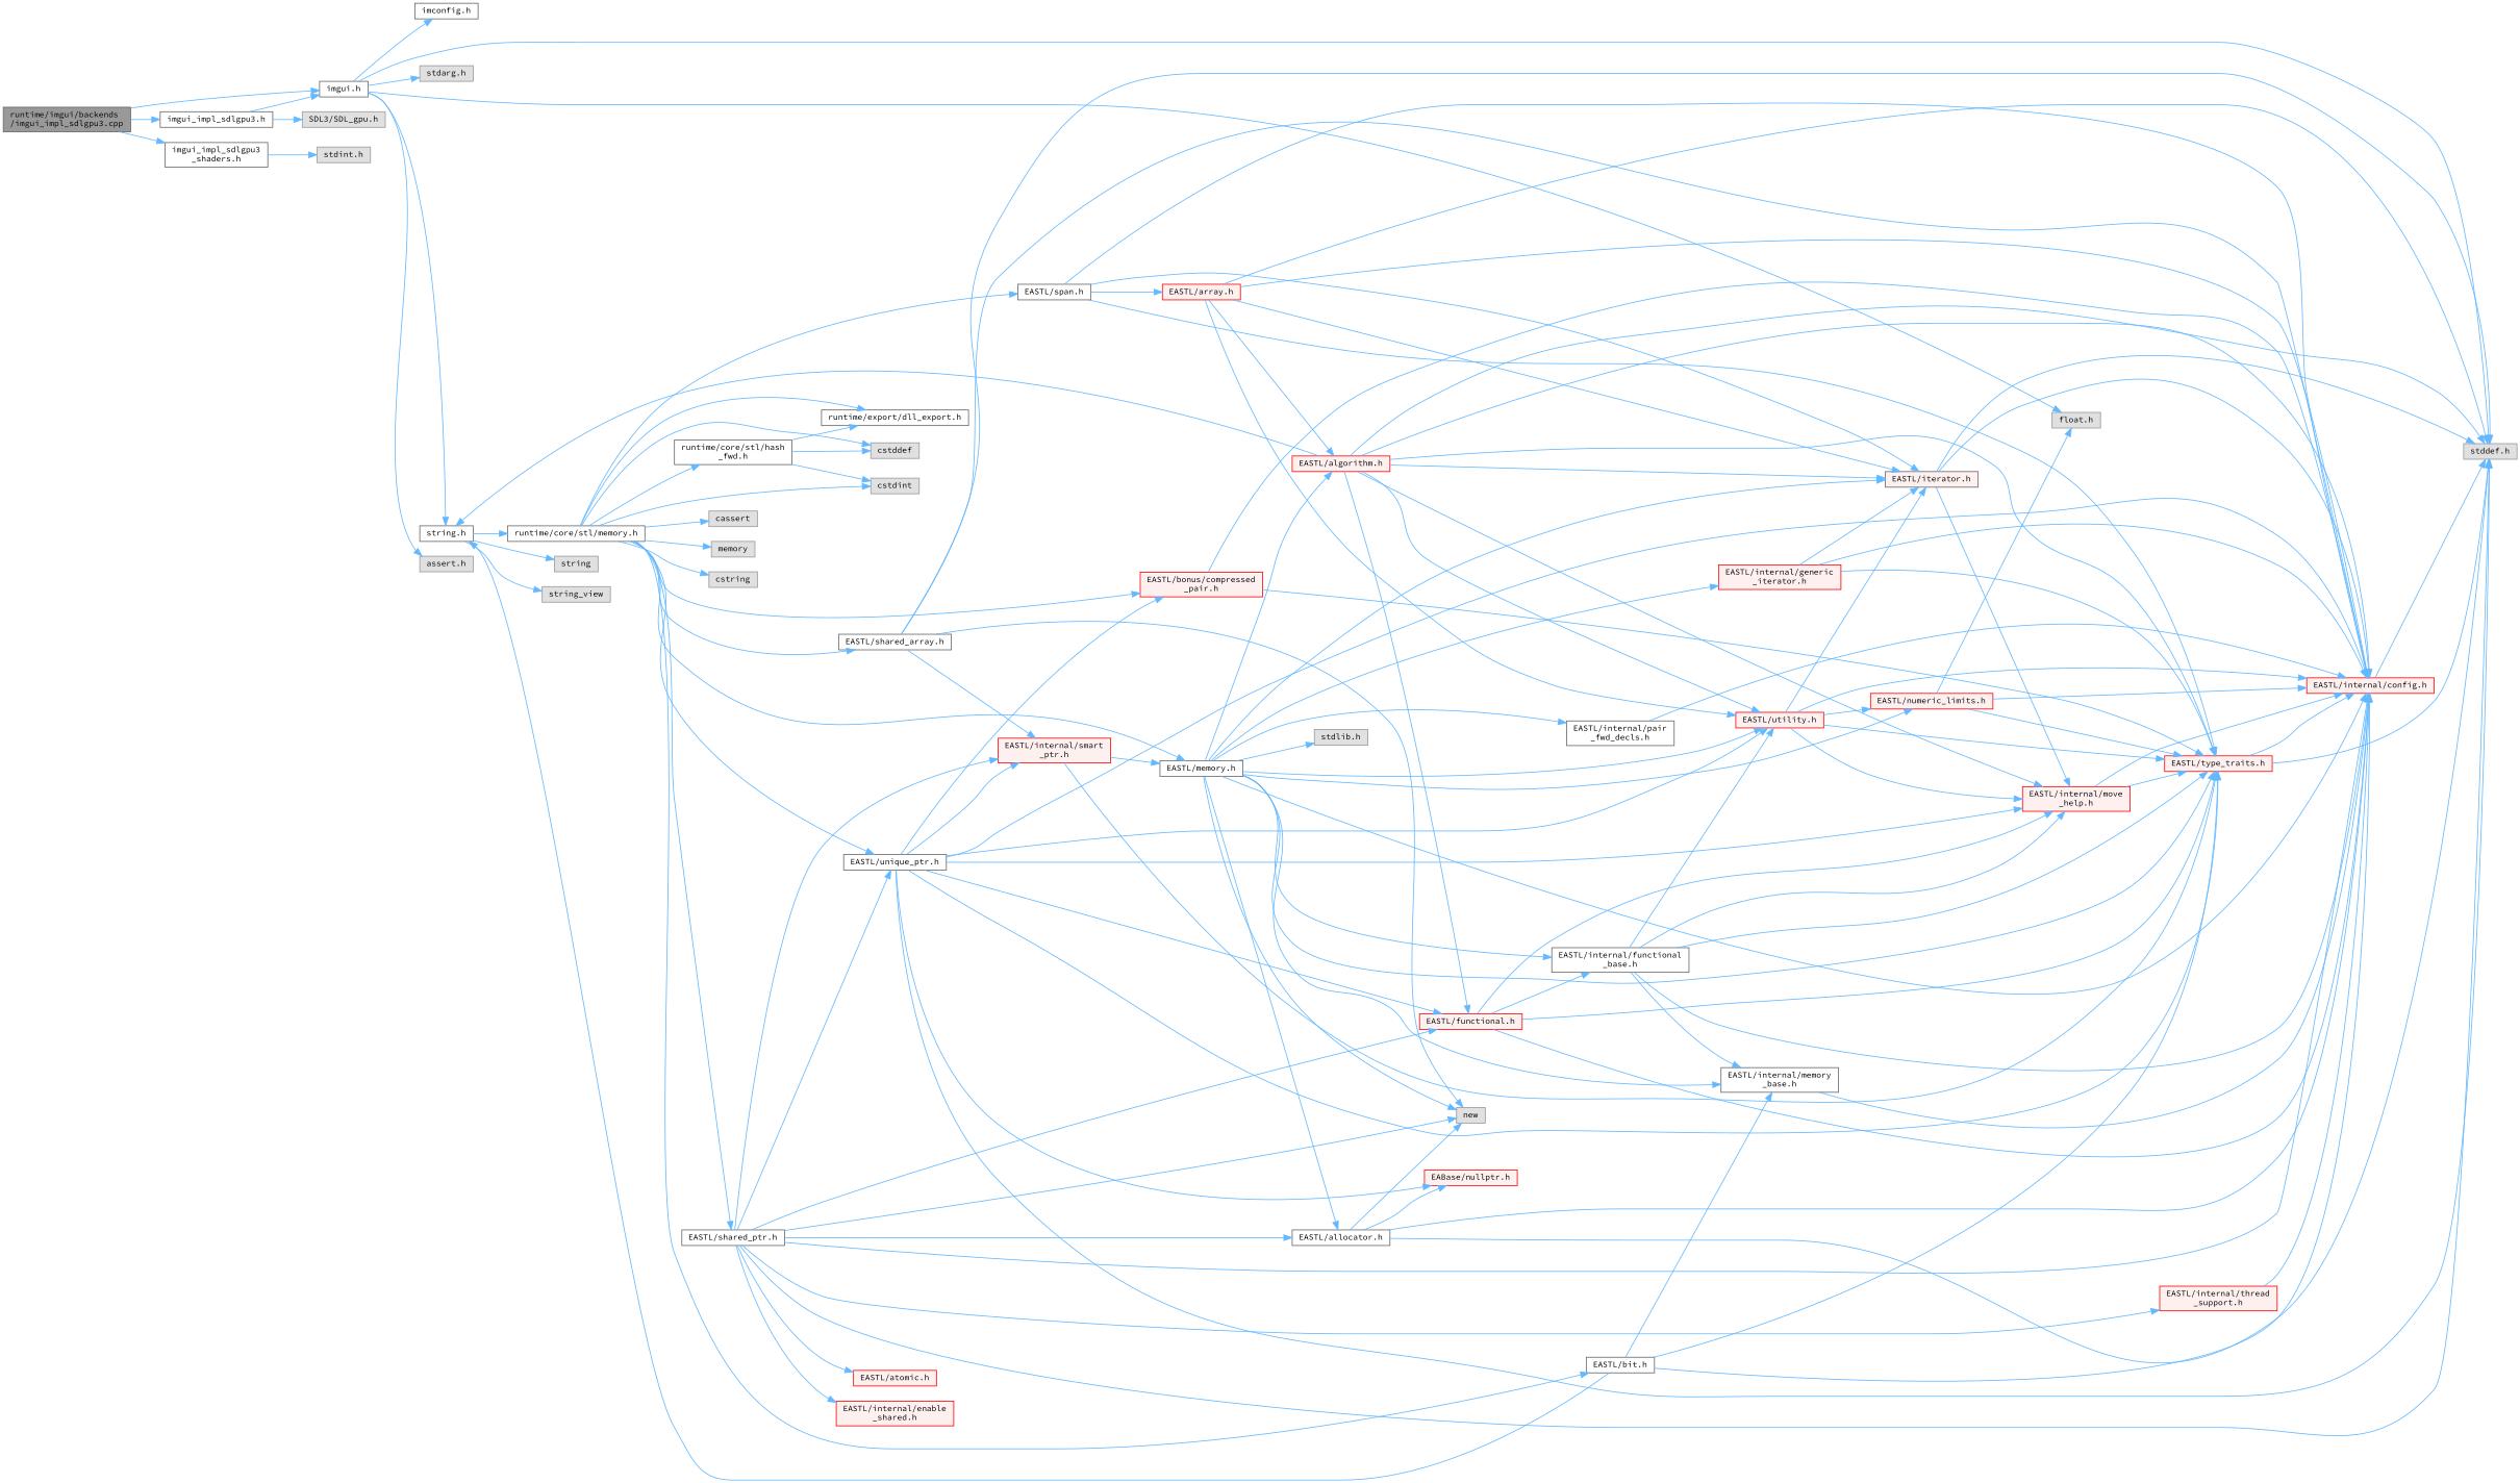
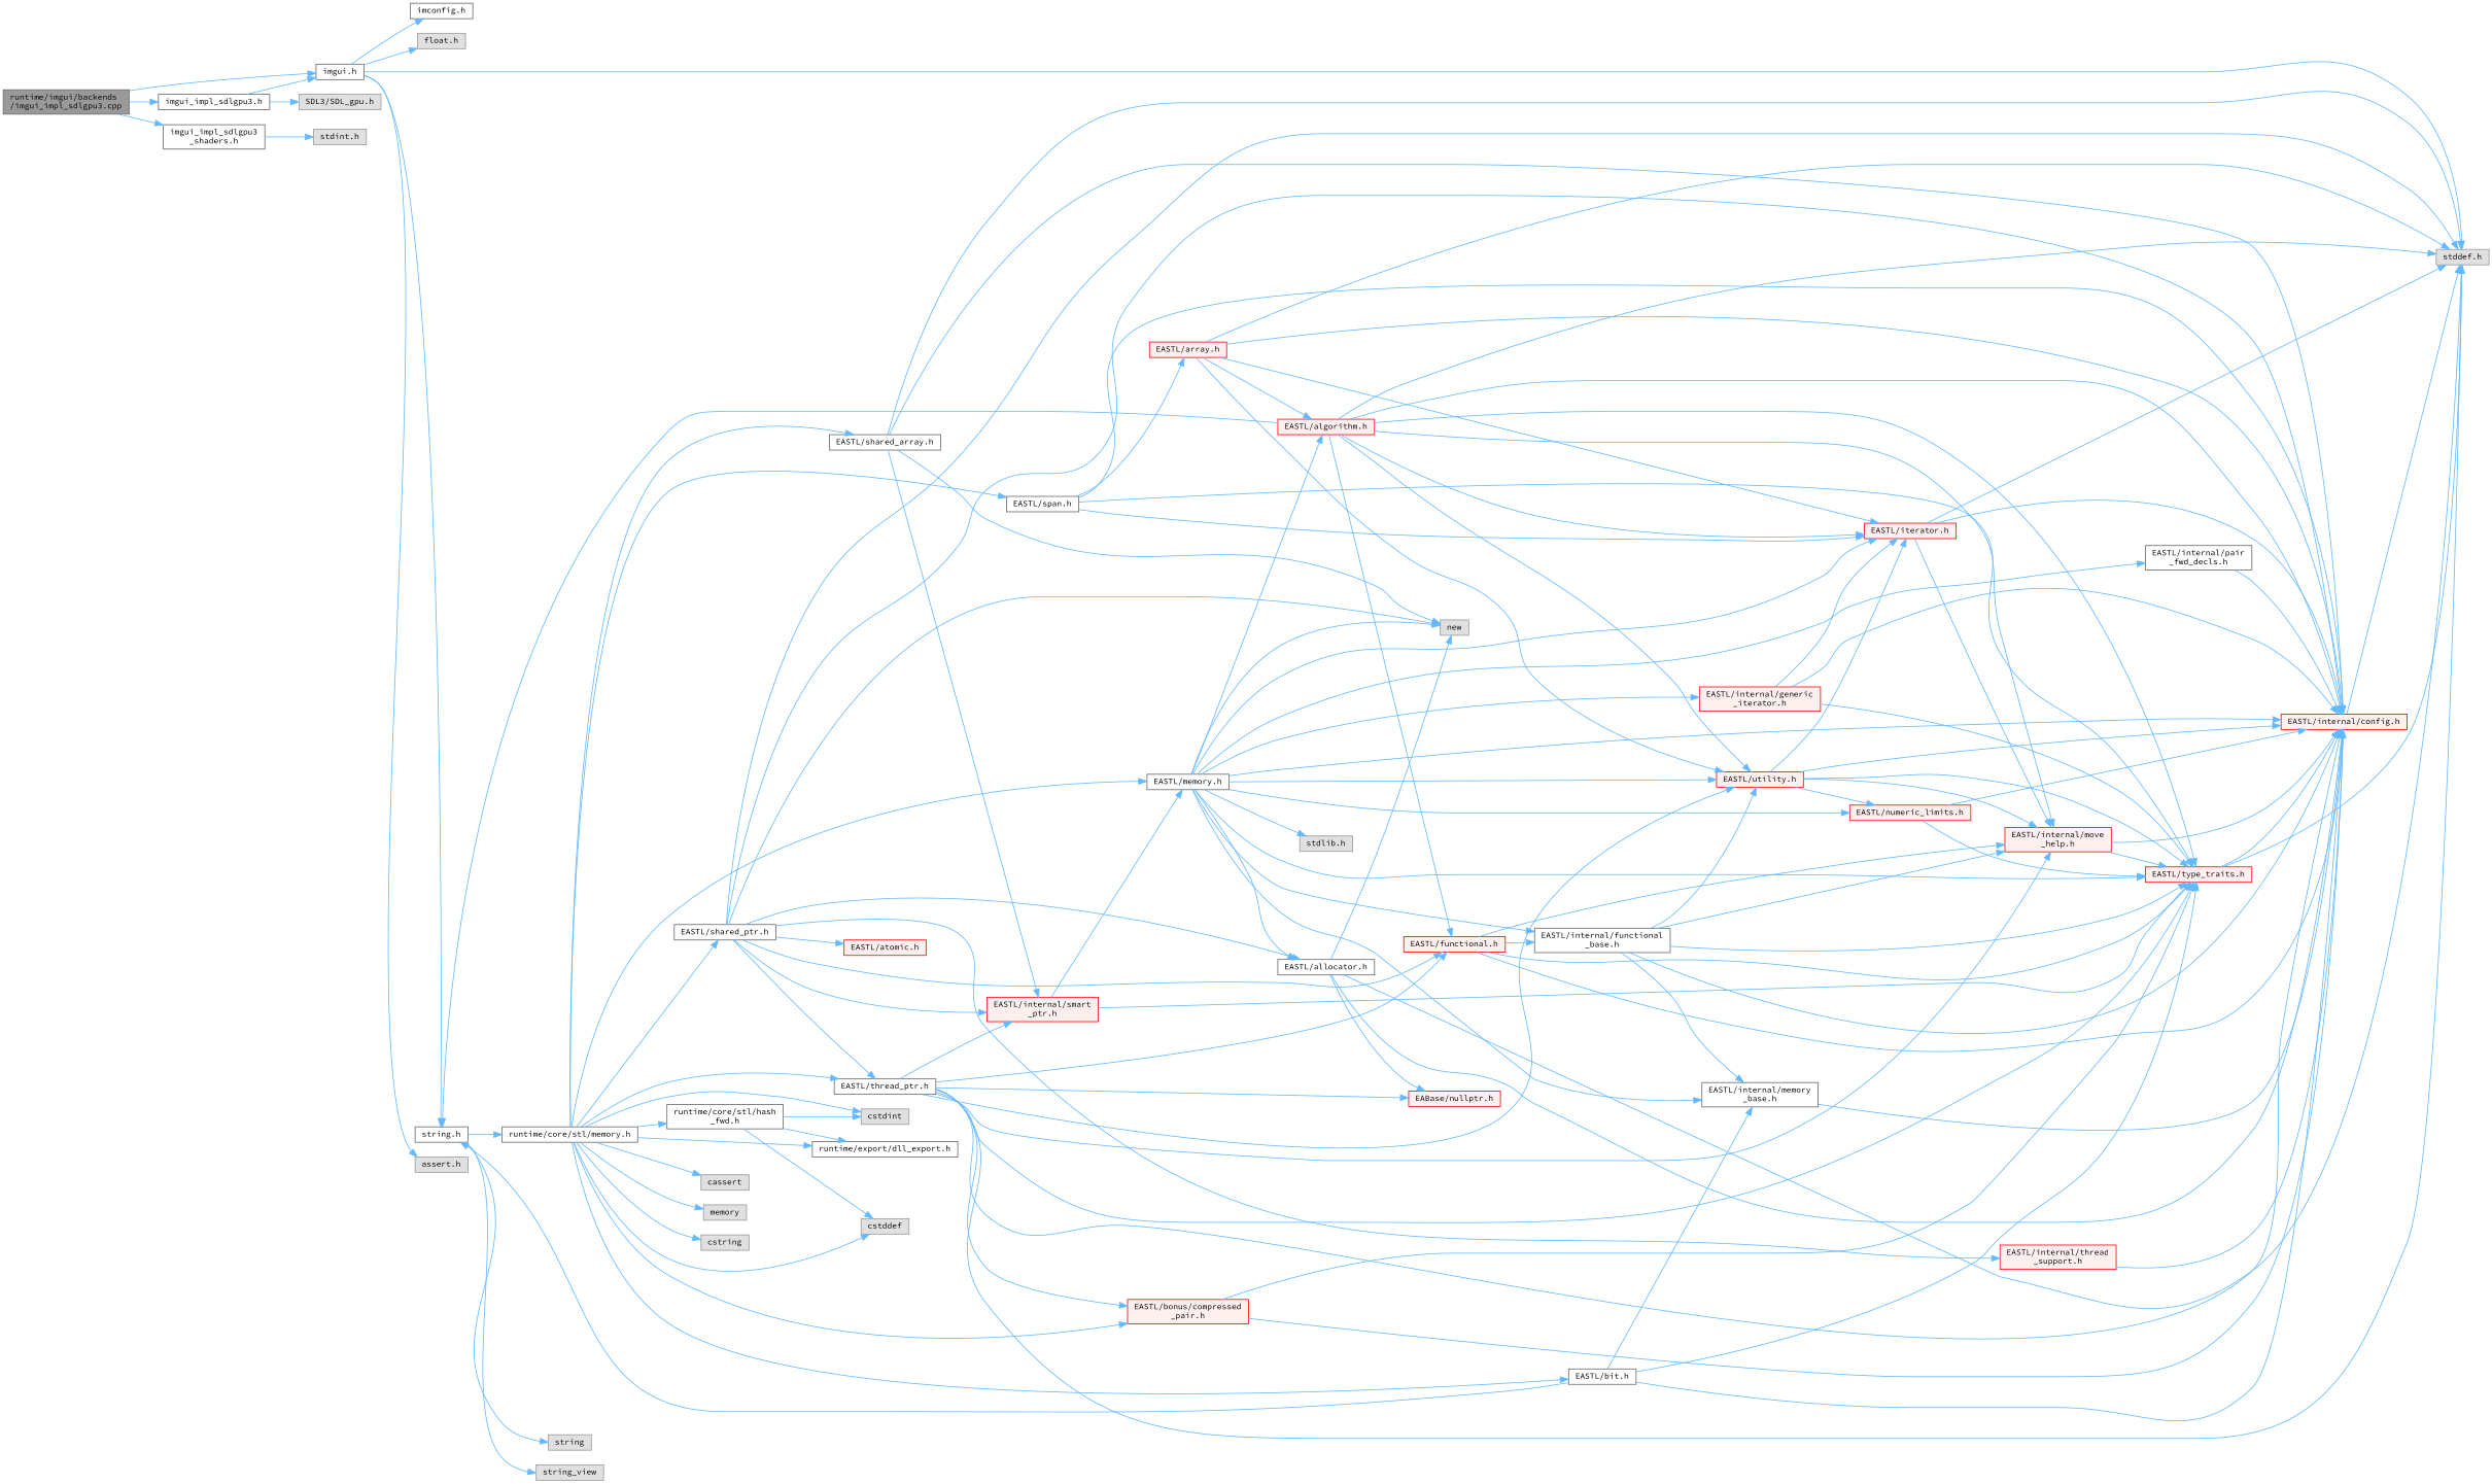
  digraph {
    fontname="Source Code Pro"
    rankdir=LR
    node [color=grey40 fillcolor=white fontname="Source Code Pro" fontsize=10 shape=box style=filled]
    edge [color=steelblue1 fontname="Source Code Pro" fontsize=10 labelfontname=Helvetica labelfontsize=10 style=solid]
    n1 [color=gray40 fillcolor=grey60 fontcolor=black height=0.2 label="runtime/imgui/backends\l/imgui_impl_sdlgpu3.cpp" width=0.4]
    n2 [height=0.2 label="imgui.h" width=0.4]
    n3 [height=0.2 label="imgui_impl_sdlgpu3.h" width=0.4]
    n4 [height=0.2 label="imgui_impl_sdlgpu3\l_shaders.h" width=0.4]
    n5 [height=0.2 label="imconfig.h" width=0.4]
    n6 [color=grey60 fillcolor="#E0E0E0" height=0.2 label="float.h" width=0.4]
-   n7 [color=grey60 fillcolor="#E0E0E0" height=0.2 label="stdarg.h" width=0.4]
    n8 [color=grey60 fillcolor="#E0E0E0" height=0.2 label="stddef.h" width=0.4]
    n9 [height=0.2 label="string.h" width=0.4]
    n10 [color=grey60 fillcolor="#E0E0E0" height=0.2 label="assert.h" width=0.4]
    n11 [color=grey60 fillcolor="#E0E0E0" height=0.2 label="SDL3/SDL_gpu.h" width=0.4]
    n12 [color=grey60 fillcolor="#E0E0E0" height=0.2 label="stdint.h" width=0.4]
    n13 [color=grey60 fillcolor="#E0E0E0" height=0.2 label=string width=0.4]
    n14 [color=grey60 fillcolor="#E0E0E0" height=0.2 label=string_view width=0.4]
    n15 [height=0.2 label="runtime/core/stl/memory.h" width=0.4]
    n16 [color=grey60 fillcolor="#E0E0E0" height=0.2 label=cstddef width=0.4]
    n17 [color=grey60 fillcolor="#E0E0E0" height=0.2 label=cstdint width=0.4]
    n18 [color=grey60 fillcolor="#E0E0E0" height=0.2 label=cassert width=0.4]
    n19 [color=grey60 fillcolor="#E0E0E0" height=0.2 label=memory width=0.4]
    n20 [color=grey60 fillcolor="#E0E0E0" height=0.2 label=cstring width=0.4]
    n21 [height=0.2 label="EASTL/bit.h" width=0.4]
    n22 [height=0.2 label="EASTL/memory.h" width=0.4]
    n23 [height=0.2 label="EASTL/shared_array.h" width=0.4]
-   n24 [height=0.2 label="EASTL/unique_ptr.h" width=0.4]
+   n24 [height=0.2 label="EASTL/thread_ptr.h" width=0.4]
    n25 [color=red fillcolor="#FFF0F0" height=0.2 label="EASTL/bonus/compressed\l_pair.h" width=0.4]
    n26 [height=0.2 label="EASTL/shared_ptr.h" width=0.4]
    n27 [height=0.2 label="EASTL/span.h" width=0.4]
    n28 [height=0.2 label="runtime/export/dll_export.h" width=0.4]
    n29 [height=0.2 label="runtime/core/stl/hash\l_fwd.h" width=0.4]
    n30 [color=red fillcolor="#FFF0F0" height=0.2 label="EASTL/internal/config.h" width=0.4]
    n31 [height=0.2 label="EASTL/internal/memory\l_base.h" width=0.4]
    n32 [color=red fillcolor="#FFF0F0" height=0.2 label="EASTL/type_traits.h" width=0.4]
    n33 [color=red fillcolor="#FFF0F0" height=0.2 label="EASTL/internal/generic\l_iterator.h" width=0.4]
-   n34 [fillcolor="#FFF0F0" height=0.2 label="EASTL/iterator.h" width=0.4]
+   n34 [color=red fillcolor="#FFF0F0" height=0.2 label="EASTL/iterator.h" width=0.4]
    n35 [height=0.2 label="EASTL/internal/pair\l_fwd_decls.h" width=0.4]
    n36 [height=0.2 label="EASTL/internal/functional\l_base.h" width=0.4]
    n37 [color=red fillcolor="#FFF0F0" height=0.2 label="EASTL/algorithm.h" width=0.4]
    n38 [color=red fillcolor="#FFF0F0" height=0.2 label="EASTL/utility.h" width=0.4]
    n39 [color=red fillcolor="#FFF0F0" height=0.2 label="EASTL/numeric_limits.h" width=0.4]
    n40 [height=0.2 label="EASTL/allocator.h" width=0.4]
    n41 [color=grey60 fillcolor="#E0E0E0" height=0.2 label=new width=0.4]
    n42 [color=grey60 fillcolor="#E0E0E0" height=0.2 label="stdlib.h" width=0.4]
    n43 [color=red fillcolor="#FFF0F0" height=0.2 label="EASTL/internal/smart\l_ptr.h" width=0.4]
    n44 [color=red fillcolor="#FFF0F0" height=0.2 label="EASTL/internal/move\l_help.h" width=0.4]
    n45 [color=red fillcolor="#FFF0F0" height=0.2 label="EASTL/functional.h" width=0.4]
    n46 [color=red fillcolor="#FFF0F0" height=0.2 label="EABase/nullptr.h" width=0.4]
    n47 [color=red fillcolor="#FFF0F0" height=0.2 label="EASTL/internal/thread\l_support.h" width=0.4]
    n48 [color=red fillcolor="#FFF0F0" height=0.2 label="EASTL/atomic.h" width=0.4]
-   n49 [color=red fillcolor="#FFF0F0" height=0.2 label="EASTL/internal/enable\l_shared.h" width=0.4]
    n50 [color=red fillcolor="#FFF0F0" height=0.2 label="EASTL/array.h" width=0.4]
    n1 -> n2
    n1 -> n3
    n1 -> n4
    n2 -> n5
    n2 -> n6
-   n2 -> n7
    n2 -> n8
    n2 -> n9
    n2 -> n10
    n3 -> n2
    n3 -> n11
    n4 -> n12
    n9 -> n13
    n9 -> n14
    n9 -> n15
    n15 -> n16
    n15 -> n17
    n15 -> n18
    n15 -> n19
    n15 -> n20
    n15 -> n21
    n15 -> n22
    n15 -> n23
    n15 -> n24
    n15 -> n25
    n15 -> n26
    n15 -> n27
    n15 -> n28
    n15 -> n29
    n21 -> n9
    n21 -> n30
    n21 -> n31
    n21 -> n32
    n22 -> n30
    n22 -> n31
    n22 -> n32
    n22 -> n33
    n22 -> n34
    n22 -> n35
    n22 -> n36
    n22 -> n37
    n22 -> n38
    n22 -> n39
    n22 -> n40
    n22 -> n41
    n22 -> n42
    n23 -> n8
    n23 -> n30
    n23 -> n41
    n23 -> n43
    n24 -> n8
    n24 -> n25
    n24 -> n30
    n24 -> n32
    n24 -> n38
    n24 -> n43
    n24 -> n44
    n24 -> n45
    n24 -> n46
    n25 -> n30
    n25 -> n32
    n26 -> n8
    n26 -> n24
    n26 -> n30
    n26 -> n40
    n26 -> n41
    n26 -> n43
    n26 -> n45
    n26 -> n47
    n26 -> n48
-   n26 -> n49
    n27 -> n30
    n27 -> n32
    n27 -> n34
    n27 -> n50
    n29 -> n16
    n29 -> n17
    n29 -> n28
    n30 -> n8
    n31 -> n30
    n32 -> n8
    n32 -> n30
    n33 -> n30
    n33 -> n32
    n33 -> n34
    n34 -> n8
    n34 -> n30
    n34 -> n44
    n35 -> n30
    n36 -> n30
    n36 -> n31
    n36 -> n32
    n36 -> n38
    n36 -> n44
    n37 -> n8
    n37 -> n9
    n37 -> n30
    n37 -> n32
    n37 -> n34
    n37 -> n38
    n37 -> n44
    n37 -> n45
    n38 -> n30
    n38 -> n32
    n38 -> n34
    n38 -> n39
    n38 -> n44
-   n39 -> n6
    n39 -> n30
    n39 -> n32
    n40 -> n8
    n40 -> n30
    n40 -> n41
    n40 -> n46
    n43 -> n22
    n43 -> n32
    n44 -> n30
    n44 -> n32
    n45 -> n30
    n45 -> n32
    n45 -> n36
    n45 -> n44
    n47 -> n30
    n50 -> n8
    n50 -> n30
    n50 -> n34
    n50 -> n37
    n50 -> n38
  }
